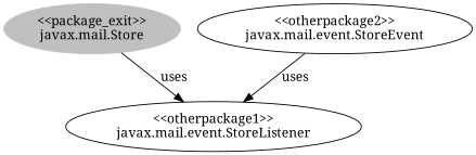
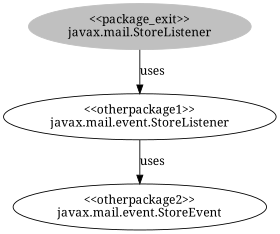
  digraph {
    fontname="Noto Serif"
    node [fontname="Noto Serif"]
    edge [fontname="Noto Serif"]
-   n1 [color=grey label="<<package_exit>>\njavax.mail.Store" style=filled]
+   n1 [color=grey label="<<package_exit>>\njavax.mail.StoreListener" style=filled]
    n2 [label="<<otherpackage1>>\njavax.mail.event.StoreListener"]
    n3 [label="<<otherpackage2>>\njavax.mail.event.StoreEvent"]
    n1 -> n2 [label=uses]
-   n3 -> n2 [label=uses]
+   n2 -> n3 [label=uses]
  }
